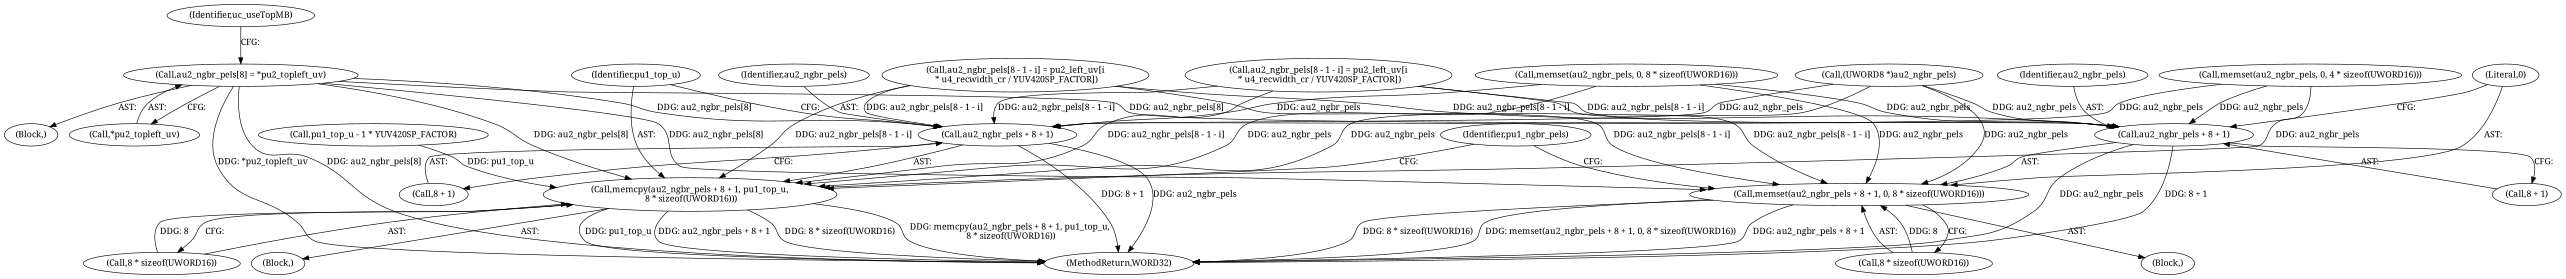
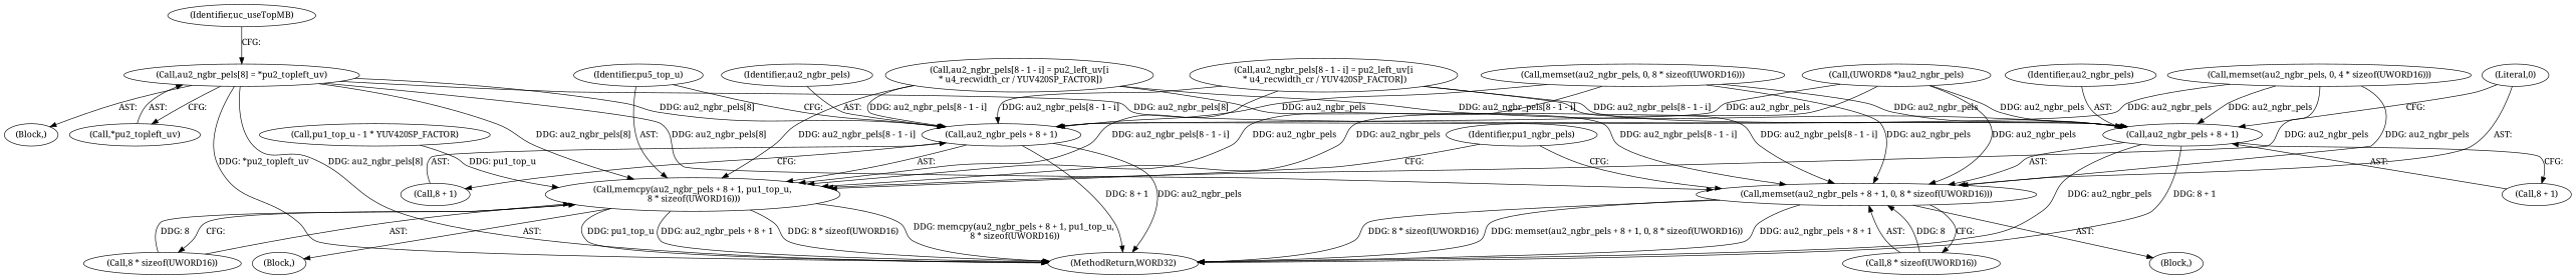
  digraph {
    fontname="Noto Serif"
    node [fontname="Noto Serif"]
    edge [fontname="Noto Serif"]
    n1 [label="(Call,au2_ngbr_pels[8] = *pu2_topleft_uv)"]
    n2 [label="(Call,memcpy(au2_ngbr_pels + 8 + 1, pu1_top_u,\n 8 * sizeof(UWORD16)))"]
    n3 [label="(Call,au2_ngbr_pels + 8 + 1)"]
    n4 [label="(Call,memset(au2_ngbr_pels + 8 + 1, 0, 8 * sizeof(UWORD16)))"]
    n5 [label="(Call,au2_ngbr_pels + 8 + 1)"]
    n6 [label="(MethodReturn,WORD32)"]
    n7 [label="(Block,)"]
    n8 [label="(Call,*pu2_topleft_uv)"]
    n9 [label="(Call,8 * sizeof(UWORD16))"]
    n10 [label="(Block,)"]
    n11 [label="(Call,8 + 1)"]
    n12 [label="(Block,)"]
    n13 [label="(Call,8 * sizeof(UWORD16))"]
    n14 [label="(Call,8 + 1)"]
    n15 [label="(Call,memset(au2_ngbr_pels, 0, 8 * sizeof(UWORD16)))"]
    n16 [label="(Call,au2_ngbr_pels[8 - 1 - i] = pu2_left_uv[i\n * u4_recwidth_cr / YUV420SP_FACTOR])"]
-   n17 [label="(Identifier,pu1_top_u)"]
+   n17 [label="(Identifier,pu5_top_u)"]
    n18 [label="(Call,pu1_top_u - 1 * YUV420SP_FACTOR)"]
    n19 [label="(Call,(UWORD8 *)au2_ngbr_pels)"]
    n20 [label="(Identifier,au2_ngbr_pels)"]
    n21 [label="(Identifier,uc_useTopMB)"]
    n22 [label="(Identifier,pu1_ngbr_pels)"]
    n23 [label="(Call,au2_ngbr_pels[8 - 1 - i] = pu2_left_uv[i\n * u4_recwidth_cr / YUV420SP_FACTOR])"]
    n24 [label="(Literal,0)"]
    n25 [label="(Identifier,au2_ngbr_pels)"]
    n26 [label="(Call,memset(au2_ngbr_pels, 0, 4 * sizeof(UWORD16)))"]
    n1 -> n2 [label="DDG: au2_ngbr_pels[8]"]
    n1 -> n3 [label="DDG: au2_ngbr_pels[8]"]
    n1 -> n4 [label="DDG: au2_ngbr_pels[8]"]
    n1 -> n5 [label="DDG: au2_ngbr_pels[8]"]
    n1 -> n6 [label="DDG: *pu2_topleft_uv"]
    n1 -> n6 [label="DDG: au2_ngbr_pels[8]"]
    n1 -> n7 [label="AST: "]
    n1 -> n8 [label="CFG: "]
    n2 -> n6 [label="DDG: au2_ngbr_pels + 8 + 1"]
    n2 -> n6 [label="DDG: 8 * sizeof(UWORD16)"]
    n2 -> n6 [label="DDG: memcpy(au2_ngbr_pels + 8 + 1, pu1_top_u,\n 8 * sizeof(UWORD16))"]
    n2 -> n6 [label="DDG: pu1_top_u"]
    n2 -> n9 [label="CFG: "]
    n2 -> n10 [label="AST: "]
    n3 -> n2 [label="AST: "]
    n3 -> n6 [label="DDG: 8 + 1"]
    n3 -> n6 [label="DDG: au2_ngbr_pels"]
    n3 -> n11 [label="CFG: "]
    n4 -> n6 [label="DDG: au2_ngbr_pels + 8 + 1"]
    n4 -> n6 [label="DDG: 8 * sizeof(UWORD16)"]
    n4 -> n6 [label="DDG: memset(au2_ngbr_pels + 8 + 1, 0, 8 * sizeof(UWORD16))"]
    n4 -> n12 [label="AST: "]
    n4 -> n13 [label="CFG: "]
    n5 -> n4 [label="AST: "]
    n5 -> n6 [label="DDG: au2_ngbr_pels"]
    n5 -> n6 [label="DDG: 8 + 1"]
    n5 -> n14 [label="CFG: "]
    n8 -> n1 [label="AST: "]
    n9 -> n2 [label="AST: "]
    n9 -> n2 [label="DDG: 8"]
    n11 -> n3 [label="AST: "]
    n13 -> n4 [label="AST: "]
    n13 -> n4 [label="DDG: 8"]
    n14 -> n5 [label="AST: "]
    n15 -> n2 [label="DDG: au2_ngbr_pels"]
    n15 -> n3 [label="DDG: au2_ngbr_pels"]
    n15 -> n4 [label="DDG: au2_ngbr_pels"]
    n15 -> n5 [label="DDG: au2_ngbr_pels"]
    n16 -> n2 [label="DDG: au2_ngbr_pels[8 - 1 - i]"]
    n16 -> n3 [label="DDG: au2_ngbr_pels[8 - 1 - i]"]
    n16 -> n4 [label="DDG: au2_ngbr_pels[8 - 1 - i]"]
    n16 -> n5 [label="DDG: au2_ngbr_pels[8 - 1 - i]"]
    n17 -> n2 [label="AST: "]
    n17 -> n3 [label="CFG: "]
    n18 -> n2 [label="DDG: pu1_top_u"]
    n19 -> n2 [label="DDG: au2_ngbr_pels"]
    n19 -> n3 [label="DDG: au2_ngbr_pels"]
    n19 -> n4 [label="DDG: au2_ngbr_pels"]
    n19 -> n5 [label="DDG: au2_ngbr_pels"]
    n20 -> n5 [label="AST: "]
    n21 -> n1 [label="CFG: "]
    n22 -> n2 [label="CFG: "]
    n22 -> n4 [label="CFG: "]
    n23 -> n2 [label="DDG: au2_ngbr_pels[8 - 1 - i]"]
    n23 -> n3 [label="DDG: au2_ngbr_pels[8 - 1 - i]"]
    n23 -> n4 [label="DDG: au2_ngbr_pels[8 - 1 - i]"]
    n23 -> n5 [label="DDG: au2_ngbr_pels[8 - 1 - i]"]
    n24 -> n4 [label="AST: "]
    n24 -> n5 [label="CFG: "]
    n25 -> n3 [label="AST: "]
    n26 -> n2 [label="DDG: au2_ngbr_pels"]
    n26 -> n3 [label="DDG: au2_ngbr_pels"]
+   n26 -> n4 [label="DDG: au2_ngbr_pels"]
    n26 -> n5 [label="DDG: au2_ngbr_pels"]
  }
